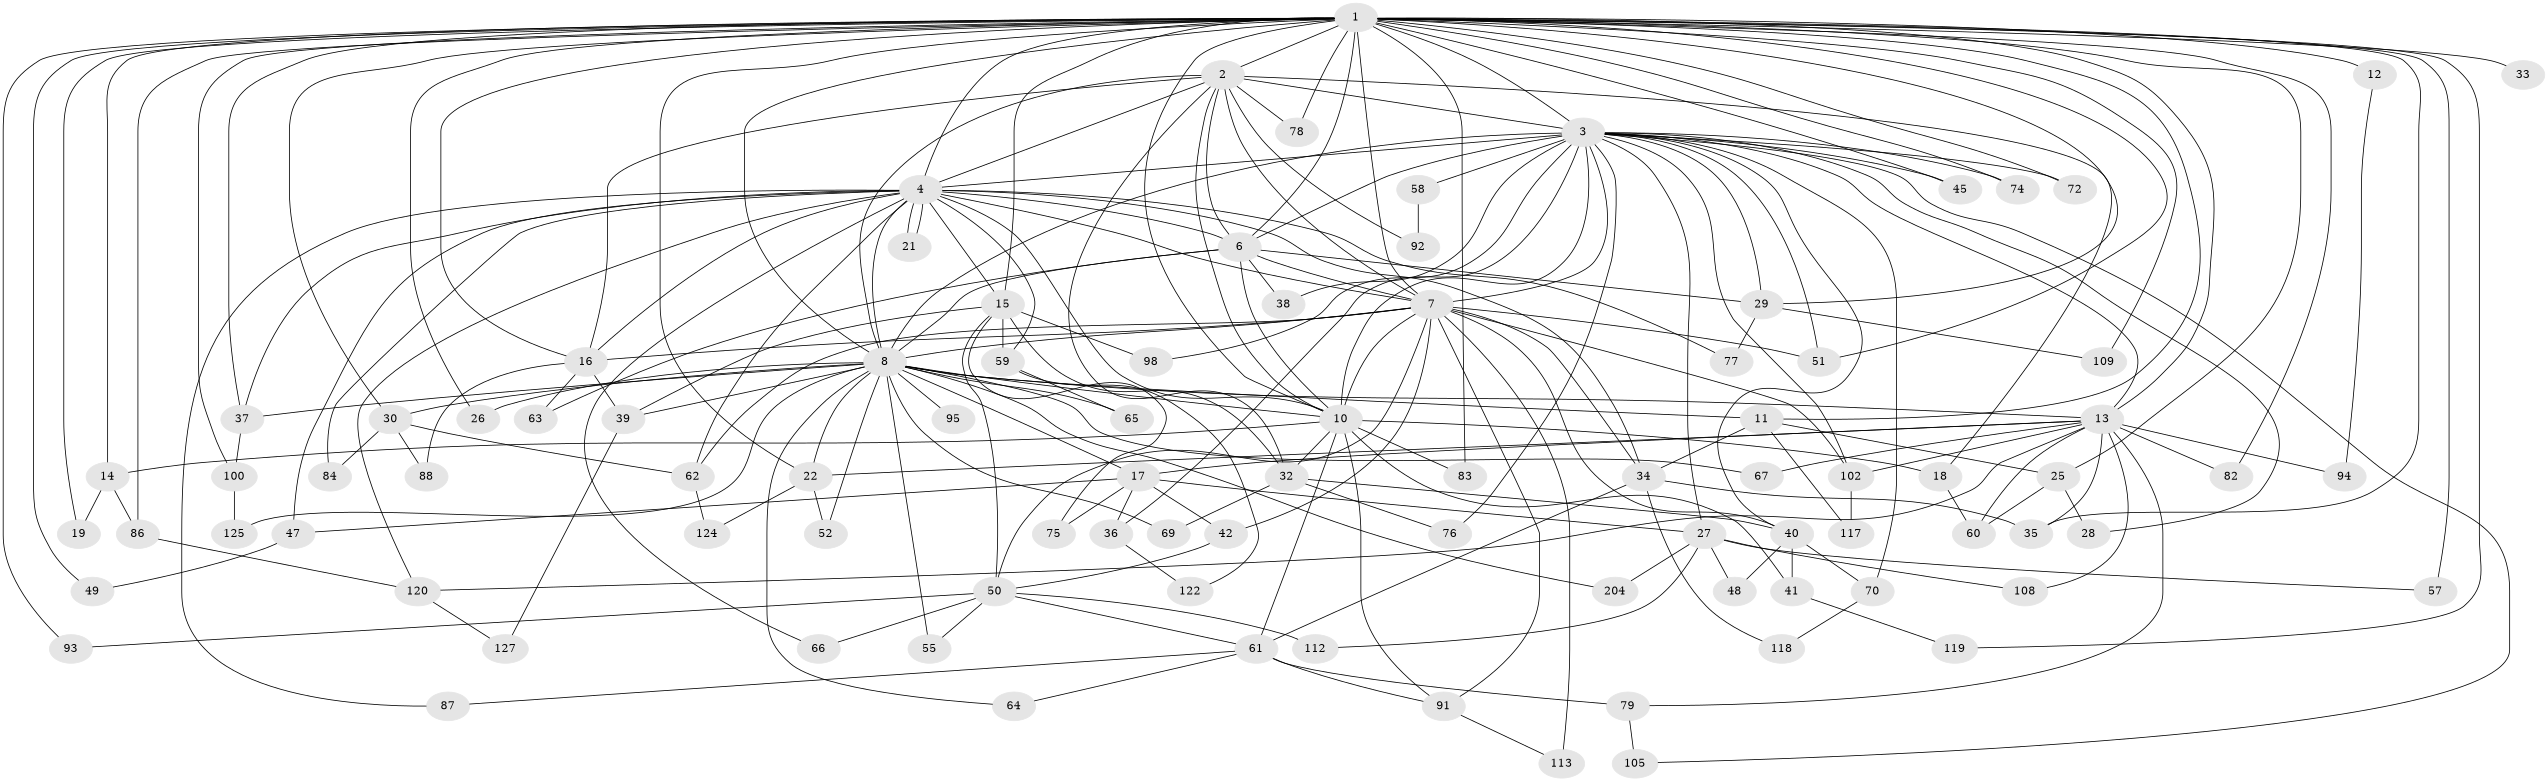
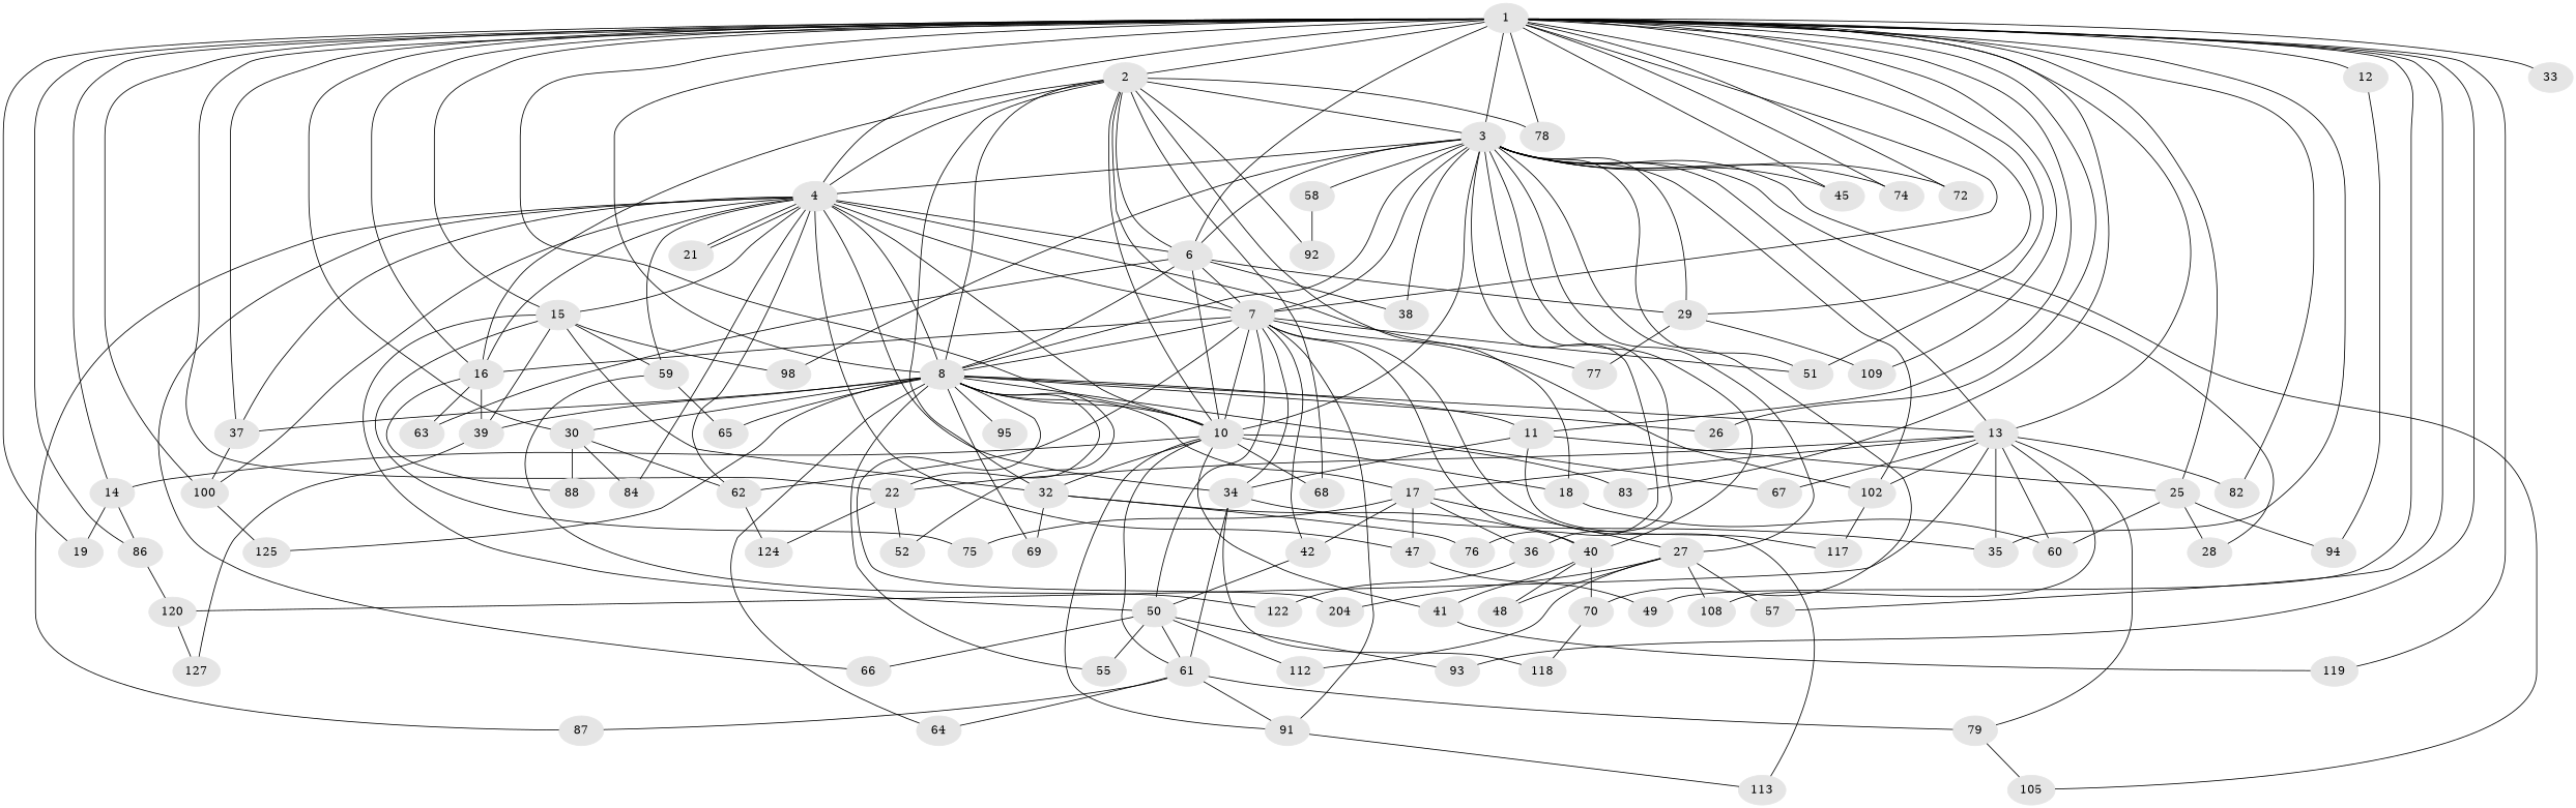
  graph {
    node [color=gray90 style=filled]
    1 [super="+9"]
    2 [super="+46"]
    3 [super="+5"]
    4 [super="+85"]
    6 [super="+53"]
    7 [super="+43"]
    8 [super="+116"]
    10 [super="+73"]
    11
    12
    13 [super="+20"]
    14 [super="+24"]
    15
    16 [super="+44"]
    19
    22 [super="+101"]
    25
    26
    29 [super="+81"]
    30
    33
    35 [super="+96"]
    37 [super="+111"]
    45
    49
    51 [super="+123"]
    57 [super="+107"]
    n28 [label=74]
    72
    78
    82
    83
    86
    93
    100 [super="+121"]
    109
    119
    18
    32 [super="+126"]
+   68
    92
    27 [super="+31"]
    28
    36
    38
    40 [super="+110"]
    58
    70 [super="+90"]
    76
    98 [super="+99"]
    102 [super="+115"]
    105
    21
    34 [super="+56"]
    47
    59
    62 [super="+89"]
    66
    77
    84
    87
    63
    42
    50 [super="+54"]
    91 [super="+114"]
    113
    17 [super="+23"]
    39 [super="+74"]
    52
    55
    64
    65
    67
    69
    95
    n76 [label=204]
    125
    41
    61 [super="+103"]
    117
    94
    60 [super="+106"]
    79 [super="+80"]
    108
    120
    75
    88
    124
    48
    112
    122
    118
    127
    1 -- 2 [weight=2]
    1 -- 3 [weight=4]
    1 -- 4 [weight=2]
    1 -- 6 [weight=3]
    1 -- 7 [weight=2]
    1 -- 8 [weight=2]
    1 -- 10 [weight=2]
    1 -- 11
    1 -- 12 [weight=2]
    1 -- 13
    1 -- 14
    1 -- 15
    1 -- 16
    1 -- 19
    1 -- 22
    1 -- 25
    1 -- 26
    1 -- 29
    1 -- 30
    1 -- 33
    1 -- 35
    1 -- 37
    1 -- 45
    1 -- 49
    1 -- 51
    1 -- 57 [weight=2]
    1 -- n28
    1 -- 72
    1 -- 78
    1 -- 82
    1 -- 83
    1 -- 86
    1 -- 93
    1 -- 100
    1 -- 109
    1 -- 119
    2 -- 3 [weight=2]
    2 -- 4
    2 -- 6
    2 -- 7
    2 -- 8
    2 -- 10 [weight=2]
    2 -- 16
    2 -- 78
    2 -- 18
    2 -- 32
+   2 -- 68
    2 -- 92
    3 -- 4 [weight=2]
    3 -- 6 [weight=2]
    3 -- 7 [weight=3]
    3 -- 8 [weight=2]
    3 -- 10 [weight=2]
    3 -- 13
    3 -- 29
    3 -- 45
    3 -- 51
    3 -- n28
    3 -- 72
    3 -- 27 [weight=2]
    3 -- 28
    3 -- 36
    3 -- 38
    3 -- 40
    3 -- 58
    3 -- 70 [weight=2]
    3 -- 76
    3 -- 98 [weight=2]
    3 -- 102
    3 -- 105
    4 -- 6
    4 -- 7
    4 -- 8
    4 -- 10
    4 -- 15
    4 -- 16
    4 -- 37 [weight=2]
-   4 -- 120
+   4 -- 100
    4 -- 21
    4 -- 21
    4 -- 34
    4 -- 47
    4 -- 59
    4 -- 62
    4 -- 66
    4 -- 77
    4 -- 84
    4 -- 87
    6 -- 7
    6 -- 8
    6 -- 10
    6 -- 29
    6 -- 38
    6 -- 63
    7 -- 8
    7 -- 10
    7 -- 16 [weight=2]
    7 -- 51
    7 -- 40
    7 -- 102
    7 -- 34
    7 -- 62
    7 -- 42
    7 -- 50
    7 -- 91
    7 -- 113
    8 -- 10
    8 -- 11
    8 -- 13
    8 -- 22
    8 -- 26
    8 -- 30
    8 -- 37
    8 -- 17 [weight=2]
    8 -- 39
    8 -- 52
    8 -- 55
    8 -- 64
    8 -- 65
    8 -- 67
    8 -- 69
    8 -- 95
    8 -- n76
    8 -- 125
    10 -- 14
    10 -- 83
    10 -- 18
    10 -- 32
+   10 -- 68
    10 -- 91
    10 -- 41
    10 -- 61
    11 -- 25
    11 -- 34
    11 -- 117
    12 -- 94
    13 -- 22
    13 -- 35
    13 -- 82
    13 -- 102
    13 -- 17
    13 -- 67
-   13 -- 94
+   25 -- 94
    13 -- 60
    13 -- 79
    13 -- 108
    13 -- 120
    14 -- 19
    14 -- 86
    15 -- 32
    15 -- 98
    15 -- 59
    15 -- 50
    15 -- 39
    15 -- 75
    16 -- 63
    16 -- 39
    16 -- 88
    22 -- 52
    22 -- 124
    25 -- 28
    25 -- 60
    29 -- 109
    29 -- 77
    30 -- 62
    30 -- 84
    30 -- 88
    37 -- 100
    86 -- 120
    100 -- 125
    18 -- 60
    32 -- 40
    32 -- 76
    32 -- 69
    27 -- 57
    27 -- n76
    27 -- 108
    27 -- 48
    27 -- 112
    36 -- 122
    40 -- 70
    40 -- 41
    40 -- 48
    58 -- 92
    70 -- 118
    102 -- 117
    34 -- 35
    34 -- 61
    34 -- 118
    47 -- 49
    59 -- 65
    59 -- 122
    62 -- 124
    42 -- 50
    50 -- 93
    50 -- 66
    50 -- 55
    50 -- 61
    50 -- 112
    91 -- 113
    17 -- 27
    17 -- 36
    17 -- 47
    17 -- 42
    17 -- 75
    39 -- 127
    41 -- 119
    61 -- 87
    61 -- 91
    61 -- 64
    61 -- 79 [weight=2]
    79 -- 105
    120 -- 127
  }
